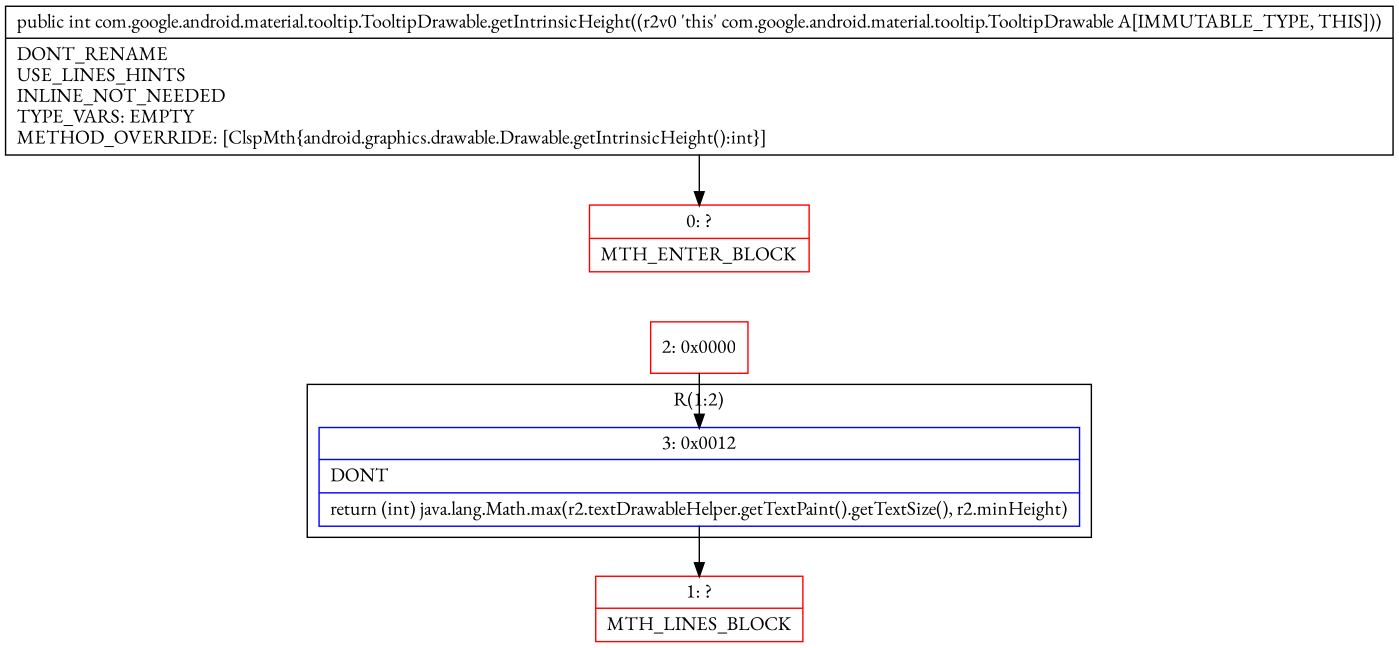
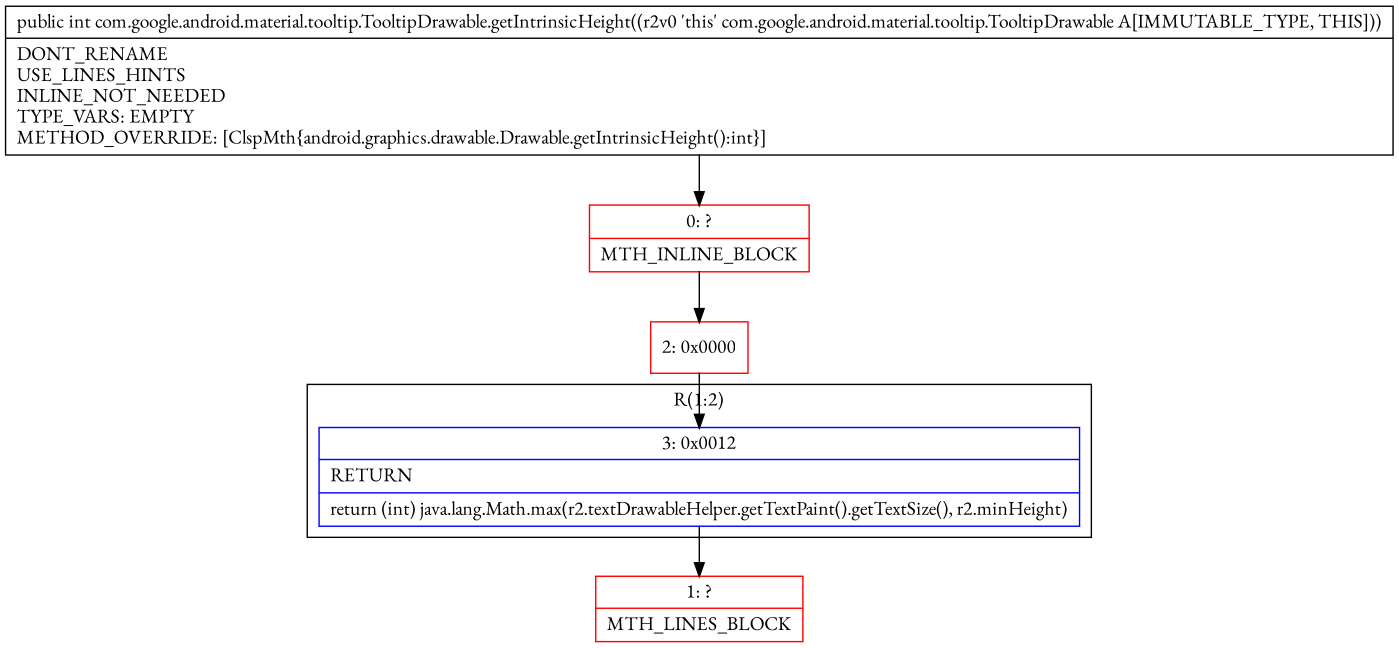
  digraph {
    fontname="EB Garamond"
    node [color=red fontname="EB Garamond" shape=record]
    edge [fontname="EB Garamond"]
-   n1 [color=blue label="{3\:\ 0x0012|DONT\l|return (int) java.lang.Math.max(r2.textDrawableHelper.getTextPaint().getTextSize(), r2.minHeight)\l}"]
+   n1 [color=blue label="{3\:\ 0x0012|RETURN\l|return (int) java.lang.Math.max(r2.textDrawableHelper.getTextPaint().getTextSize(), r2.minHeight)\l}"]
    n2 [label="{1\:\ ?|MTH_LINES_BLOCK\l}"]
-   n3 [label="{0\:\ ?|MTH_ENTER_BLOCK\l}"]
+   n3 [label="{0\:\ ?|MTH_INLINE_BLOCK\l}"]
    n4 [label="{2\:\ 0x0000}"]
    n5 [label="{public int com.google.android.material.tooltip.TooltipDrawable.getIntrinsicHeight((r2v0 'this' com.google.android.material.tooltip.TooltipDrawable A[IMMUTABLE_TYPE, THIS]))  | DONT_RENAME\lUSE_LINES_HINTS\lINLINE_NOT_NEEDED\lTYPE_VARS: EMPTY\lMETHOD_OVERRIDE: [ClspMth\{android.graphics.drawable.Drawable.getIntrinsicHeight():int\}]\l}" color=""]
    subgraph cluster_1 {
      label="R(1:2)"
      n1
    }
    n1 -> n2
+   n3 -> n4
    n4 -> n1
    n5 -> n3
  }
